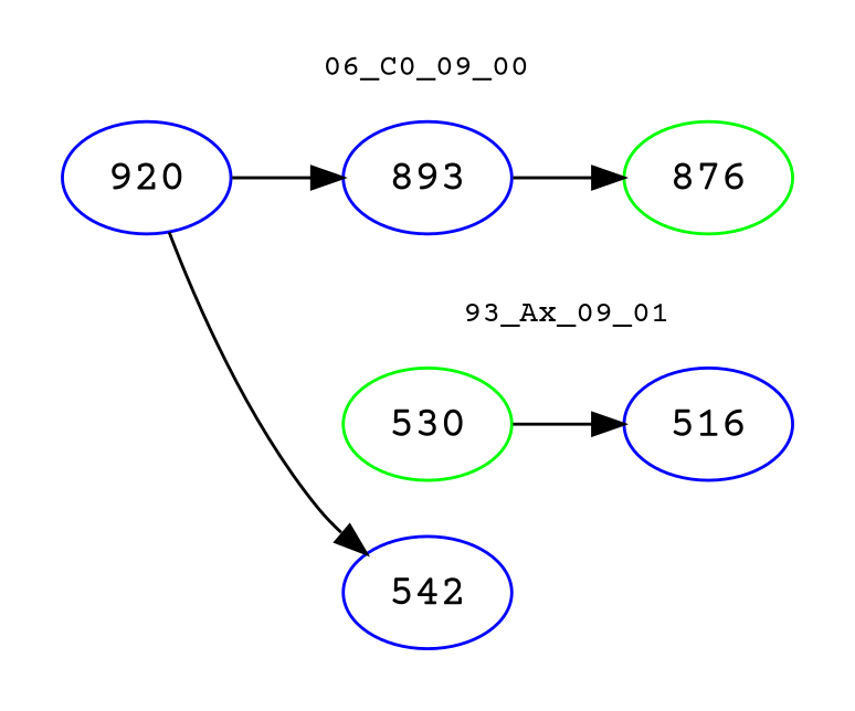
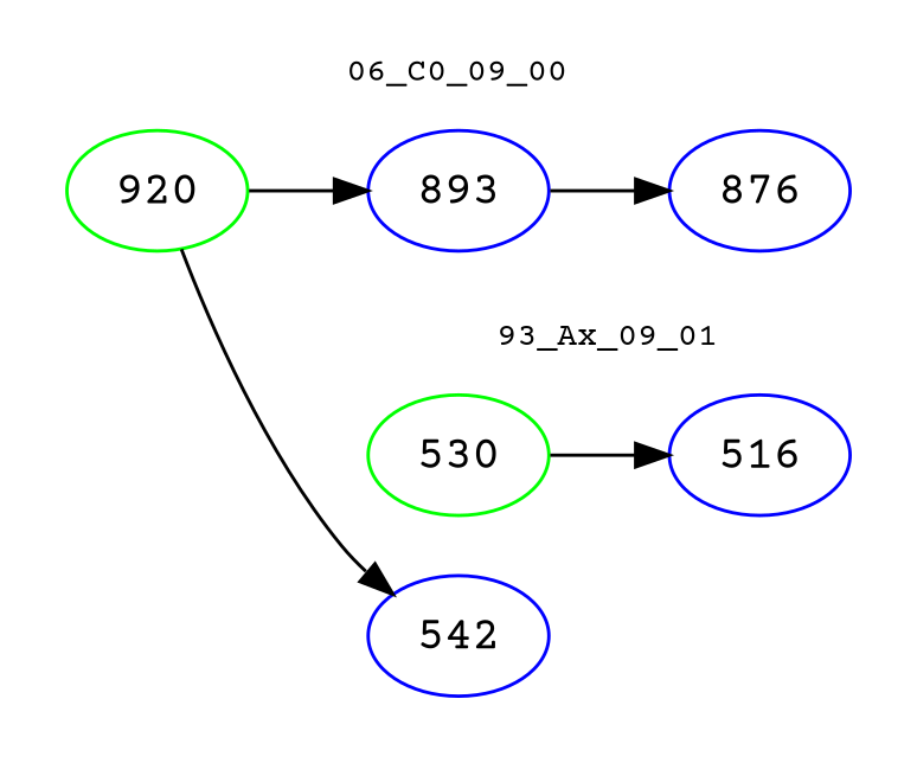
  digraph {
    fontname="Courier Prime"
    rankdir=LR
    node [color=blue fontname="Courier Prime"]
    edge [color=black fontname="Courier Prime"]
    n1 [color=green label=530]
    n2 [label=516]
    n3 [label=542]
-   n4 [label=920]
+   n4 [color=green label=920]
    n5 [label=893]
-   n6 [color=green label=876]
+   n6 [label=876]
    subgraph cluster_1 {
      color=white
      fontsize=10
      label="93_Ax_09_01"
      n1
      n2
      n3
    }
    subgraph cluster_2 {
      color=white
      fontsize=10
      label="06_C0_09_00"
      n4
      n5
      n6
    }
    n1 -> n2
    n4 -> n3
    n4 -> n5
    n5 -> n6
  }
